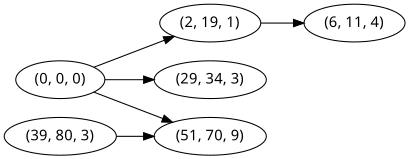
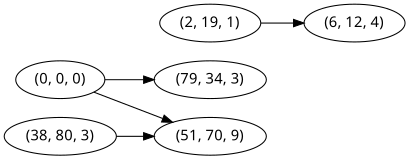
  digraph {
    fontname="Noto Sans"
    rankdir=LR
    node [fontname="Noto Sans"]
    edge [fontname="Noto Sans"]
    n1 [label="(2, 19, 1)"]
    "(0, 0, 0)"
-   "(29, 34, 3)"
+   "(29, 34, 3)" [label="(79, 34, 3)"]
    "(51, 70, 9)"
-   "(6, 12, 4)" [label="(6, 11, 4)"]
-   "(39, 80, 3)"
+   "(6, 12, 4)"
+   "(39, 80, 3)" [label="(38, 80, 3)"]
    n1 -> "(6, 12, 4)"
-   "(0, 0, 0)" -> n1
    "(0, 0, 0)" -> "(29, 34, 3)"
    "(0, 0, 0)" -> "(51, 70, 9)"
    "(39, 80, 3)" -> "(51, 70, 9)"
  }
